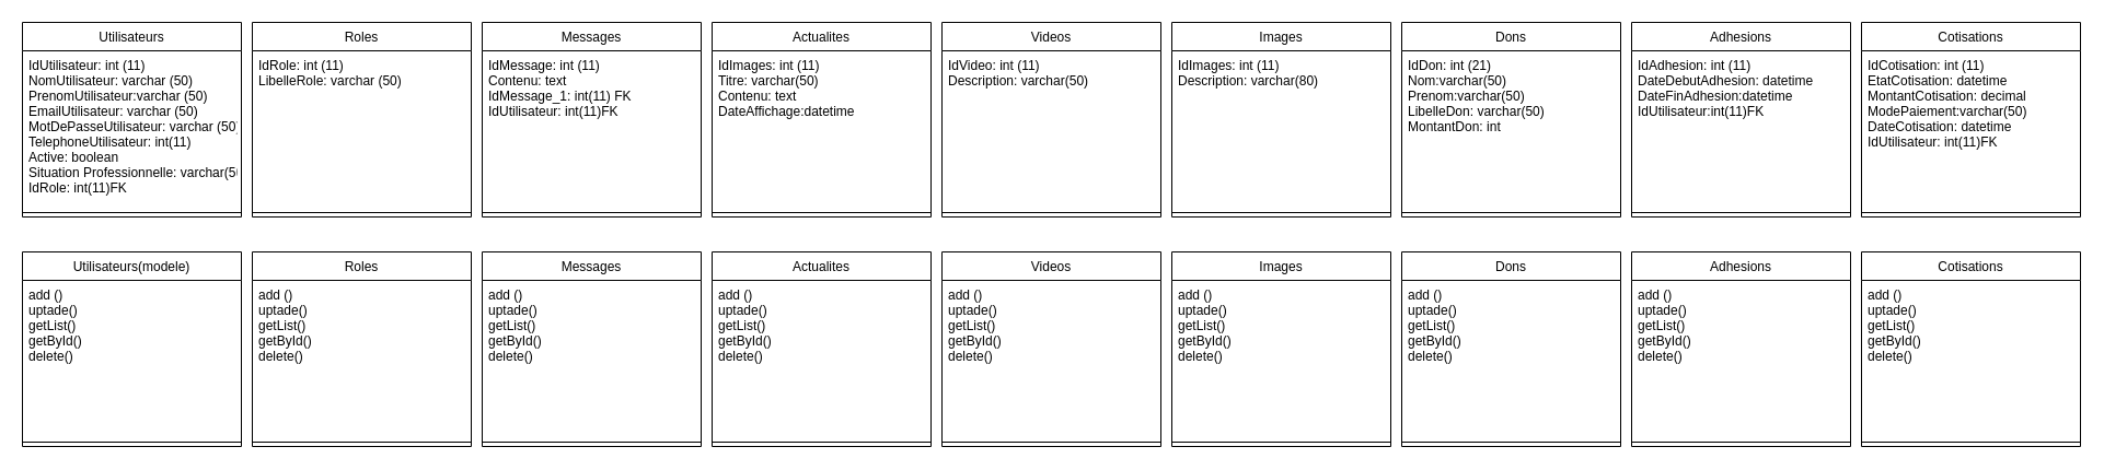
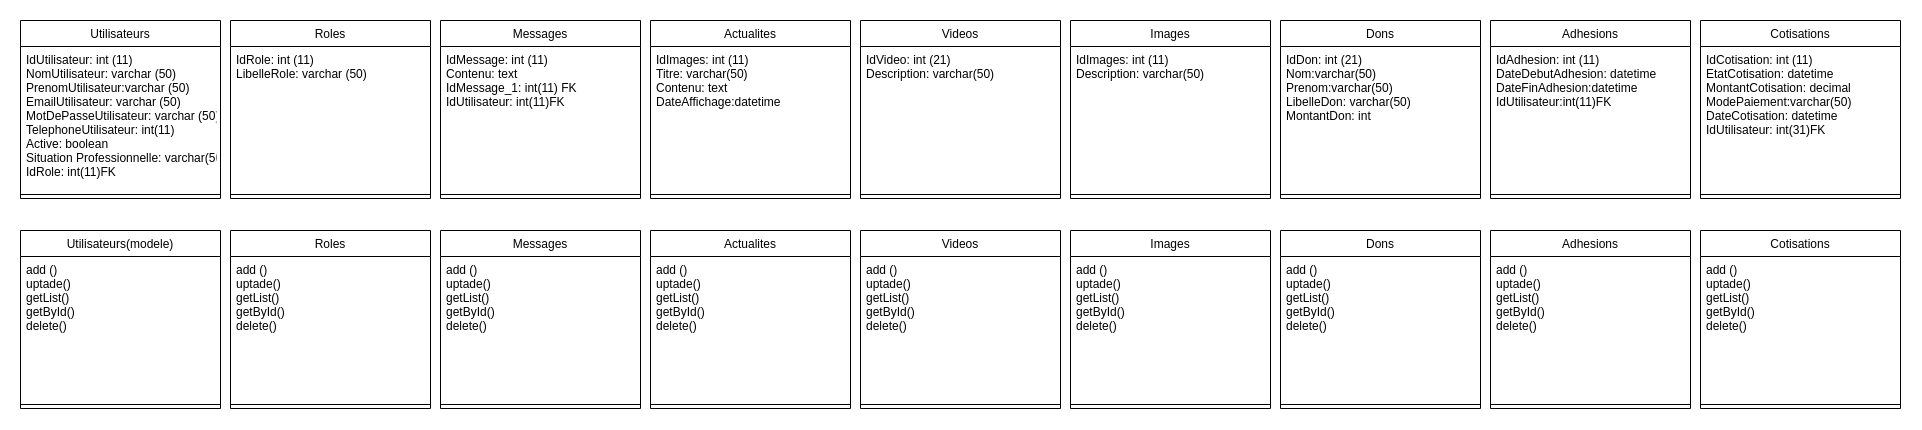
  <mxCell id="0" />
  <mxCell id="1" parent="0" />
  <mxCell id="2" value="Utilisateurs" style="swimlane;fontStyle=0;align=center;verticalAlign=top;childLayout=stackLayout;horizontal=1;startSize=26;horizontalStack=0;resizeParent=1;resizeLast=0;collapsible=1;marginBottom=0;rounded=0;shadow=0;strokeWidth=1;" parent="1" vertex="1"><mxGeometry x="20" y="20" width="200" height="178" as="geometry"><mxRectangle x="130" y="380" width="160" height="26" as="alternateBounds" /></mxGeometry></mxCell>
  <mxCell id="3" value="IdUtilisateur: int (11)&#10;NomUtilisateur: varchar (50)&#10;PrenomUtilisateur:varchar (50)&#10;EmailUtilisateur: varchar (50)&#10;MotDePasseUtilisateur: varchar (50)&#10;TelephoneUtilisateur: int(11)&#10;Active: boolean&#10;Situation Professionnelle: varchar(50)&#10;IdRole: int(11)FK&#10;&#10;" style="text;align=left;verticalAlign=top;spacingLeft=4;spacingRight=4;overflow=hidden;rotatable=0;points=[[0,0.5],[1,0.5]];portConstraint=eastwest;rounded=0;shadow=0;html=0;" parent="2" vertex="1"><mxGeometry y="26" width="200" height="144" as="geometry" /></mxCell>
  <mxCell id="4" value="" style="line;html=1;strokeWidth=1;align=left;verticalAlign=middle;spacingTop=-1;spacingLeft=3;spacingRight=3;rotatable=0;labelPosition=right;points=[];portConstraint=eastwest;" parent="2" vertex="1"><mxGeometry y="170" width="200" height="8" as="geometry" /></mxCell>
  <mxCell id="5" value="Roles" style="swimlane;fontStyle=0;align=center;verticalAlign=top;childLayout=stackLayout;horizontal=1;startSize=26;horizontalStack=0;resizeParent=1;resizeLast=0;collapsible=1;marginBottom=0;rounded=0;shadow=0;strokeWidth=1;" parent="1" vertex="1"><mxGeometry x="230" y="20" width="200" height="178" as="geometry"><mxRectangle x="130" y="380" width="160" height="26" as="alternateBounds" /></mxGeometry></mxCell>
  <mxCell id="6" value="IdRole: int (11)&#10;LibelleRole: varchar (50)&#10;&#10;" style="text;align=left;verticalAlign=top;spacingLeft=4;spacingRight=4;overflow=hidden;rotatable=0;points=[[0,0.5],[1,0.5]];portConstraint=eastwest;rounded=0;shadow=0;html=0;" parent="5" vertex="1"><mxGeometry y="26" width="200" height="144" as="geometry" /></mxCell>
  <mxCell id="7" value="" style="line;html=1;strokeWidth=1;align=left;verticalAlign=middle;spacingTop=-1;spacingLeft=3;spacingRight=3;rotatable=0;labelPosition=right;points=[];portConstraint=eastwest;" parent="5" vertex="1"><mxGeometry y="170" width="200" height="8" as="geometry" /></mxCell>
  <mxCell id="8" value="Messages" style="swimlane;fontStyle=0;align=center;verticalAlign=top;childLayout=stackLayout;horizontal=1;startSize=26;horizontalStack=0;resizeParent=1;resizeLast=0;collapsible=1;marginBottom=0;rounded=0;shadow=0;strokeWidth=1;" parent="1" vertex="1"><mxGeometry x="440" y="20" width="200" height="178" as="geometry"><mxRectangle x="130" y="380" width="160" height="26" as="alternateBounds" /></mxGeometry></mxCell>
  <mxCell id="9" value="IdMessage: int (11)&#10;Contenu: text&#10;IdMessage_1: int(11) FK&#10;IdUtilisateur: int(11)FK&#10;&#10;" style="text;align=left;verticalAlign=top;spacingLeft=4;spacingRight=4;overflow=hidden;rotatable=0;points=[[0,0.5],[1,0.5]];portConstraint=eastwest;rounded=0;shadow=0;html=0;" parent="8" vertex="1"><mxGeometry y="26" width="200" height="144" as="geometry" /></mxCell>
  <mxCell id="10" value="" style="line;html=1;strokeWidth=1;align=left;verticalAlign=middle;spacingTop=-1;spacingLeft=3;spacingRight=3;rotatable=0;labelPosition=right;points=[];portConstraint=eastwest;" parent="8" vertex="1"><mxGeometry y="170" width="200" height="8" as="geometry" /></mxCell>
  <mxCell id="11" value="Actualites" style="swimlane;fontStyle=0;align=center;verticalAlign=top;childLayout=stackLayout;horizontal=1;startSize=26;horizontalStack=0;resizeParent=1;resizeLast=0;collapsible=1;marginBottom=0;rounded=0;shadow=0;strokeWidth=1;" parent="1" vertex="1"><mxGeometry x="650" y="20" width="200" height="178" as="geometry"><mxRectangle x="130" y="380" width="160" height="26" as="alternateBounds" /></mxGeometry></mxCell>
  <mxCell id="12" value="IdImages: int (11)&#10;Titre: varchar(50)&#10;Contenu: text&#10;DateAffichage:datetime" style="text;align=left;verticalAlign=top;spacingLeft=4;spacingRight=4;overflow=hidden;rotatable=0;points=[[0,0.5],[1,0.5]];portConstraint=eastwest;rounded=0;shadow=0;html=0;" parent="11" vertex="1"><mxGeometry y="26" width="200" height="144" as="geometry" /></mxCell>
  <mxCell id="13" value="" style="line;html=1;strokeWidth=1;align=left;verticalAlign=middle;spacingTop=-1;spacingLeft=3;spacingRight=3;rotatable=0;labelPosition=right;points=[];portConstraint=eastwest;" parent="11" vertex="1"><mxGeometry y="170" width="200" height="8" as="geometry" /></mxCell>
  <mxCell id="14" value="Videos" style="swimlane;fontStyle=0;align=center;verticalAlign=top;childLayout=stackLayout;horizontal=1;startSize=26;horizontalStack=0;resizeParent=1;resizeLast=0;collapsible=1;marginBottom=0;rounded=0;shadow=0;strokeWidth=1;" parent="1" vertex="1"><mxGeometry x="860" y="20" width="200" height="178" as="geometry"><mxRectangle x="130" y="380" width="160" height="26" as="alternateBounds" /></mxGeometry></mxCell>
- <mxCell id="15" value="IdVideo: int (11)&#10;Description: varchar(50)" style="text;align=left;verticalAlign=top;spacingLeft=4;spacingRight=4;overflow=hidden;rotatable=0;points=[[0,0.5],[1,0.5]];portConstraint=eastwest;rounded=0;shadow=0;html=0;" parent="14" vertex="1"><mxGeometry y="26" width="200" height="144" as="geometry" /></mxCell>
+ <mxCell id="15" value="IdVideo: int (21)&#10;Description: varchar(50)" style="text;align=left;verticalAlign=top;spacingLeft=4;spacingRight=4;overflow=hidden;rotatable=0;points=[[0,0.5],[1,0.5]];portConstraint=eastwest;rounded=0;shadow=0;html=0;" parent="14" vertex="1"><mxGeometry y="26" width="200" height="144" as="geometry" /></mxCell>
  <mxCell id="16" value="" style="line;html=1;strokeWidth=1;align=left;verticalAlign=middle;spacingTop=-1;spacingLeft=3;spacingRight=3;rotatable=0;labelPosition=right;points=[];portConstraint=eastwest;" parent="14" vertex="1"><mxGeometry y="170" width="200" height="8" as="geometry" /></mxCell>
  <mxCell id="17" value="Images" style="swimlane;fontStyle=0;align=center;verticalAlign=top;childLayout=stackLayout;horizontal=1;startSize=26;horizontalStack=0;resizeParent=1;resizeLast=0;collapsible=1;marginBottom=0;rounded=0;shadow=0;strokeWidth=1;" parent="1" vertex="1"><mxGeometry x="1070" y="20" width="200" height="178" as="geometry"><mxRectangle x="130" y="380" width="160" height="26" as="alternateBounds" /></mxGeometry></mxCell>
- <mxCell id="18" value="IdImages: int (11)&#10;Description: varchar(80)" style="text;align=left;verticalAlign=top;spacingLeft=4;spacingRight=4;overflow=hidden;rotatable=0;points=[[0,0.5],[1,0.5]];portConstraint=eastwest;rounded=0;shadow=0;html=0;" parent="17" vertex="1"><mxGeometry y="26" width="200" height="144" as="geometry" /></mxCell>
+ <mxCell id="18" value="IdImages: int (11)&#10;Description: varchar(50)" style="text;align=left;verticalAlign=top;spacingLeft=4;spacingRight=4;overflow=hidden;rotatable=0;points=[[0,0.5],[1,0.5]];portConstraint=eastwest;rounded=0;shadow=0;html=0;" parent="17" vertex="1"><mxGeometry y="26" width="200" height="144" as="geometry" /></mxCell>
  <mxCell id="19" value="" style="line;html=1;strokeWidth=1;align=left;verticalAlign=middle;spacingTop=-1;spacingLeft=3;spacingRight=3;rotatable=0;labelPosition=right;points=[];portConstraint=eastwest;" parent="17" vertex="1"><mxGeometry y="170" width="200" height="8" as="geometry" /></mxCell>
  <mxCell id="20" value="Dons" style="swimlane;fontStyle=0;align=center;verticalAlign=top;childLayout=stackLayout;horizontal=1;startSize=26;horizontalStack=0;resizeParent=1;resizeLast=0;collapsible=1;marginBottom=0;rounded=0;shadow=0;strokeWidth=1;" parent="1" vertex="1"><mxGeometry x="1280" y="20" width="200" height="178" as="geometry"><mxRectangle x="130" y="380" width="160" height="26" as="alternateBounds" /></mxGeometry></mxCell>
  <mxCell id="21" value="IdDon: int (21)&#10;Nom:varchar(50)&#10;Prenom:varchar(50)&#10;LibelleDon: varchar(50)&#10;MontantDon: int&#10;" style="text;align=left;verticalAlign=top;spacingLeft=4;spacingRight=4;overflow=hidden;rotatable=0;points=[[0,0.5],[1,0.5]];portConstraint=eastwest;rounded=0;shadow=0;html=0;" parent="20" vertex="1"><mxGeometry y="26" width="200" height="144" as="geometry" /></mxCell>
  <mxCell id="22" value="" style="line;html=1;strokeWidth=1;align=left;verticalAlign=middle;spacingTop=-1;spacingLeft=3;spacingRight=3;rotatable=0;labelPosition=right;points=[];portConstraint=eastwest;" parent="20" vertex="1"><mxGeometry y="170" width="200" height="8" as="geometry" /></mxCell>
  <mxCell id="23" value="Adhesions" style="swimlane;fontStyle=0;align=center;verticalAlign=top;childLayout=stackLayout;horizontal=1;startSize=26;horizontalStack=0;resizeParent=1;resizeLast=0;collapsible=1;marginBottom=0;rounded=0;shadow=0;strokeWidth=1;" parent="1" vertex="1"><mxGeometry x="1490" y="20" width="200" height="178" as="geometry"><mxRectangle x="130" y="380" width="160" height="26" as="alternateBounds" /></mxGeometry></mxCell>
  <mxCell id="24" value="IdAdhesion: int (11)&#10;DateDebutAdhesion: datetime&#10;DateFinAdhesion:datetime&#10;IdUtilisateur:int(11)FK" style="text;align=left;verticalAlign=top;spacingLeft=4;spacingRight=4;overflow=hidden;rotatable=0;points=[[0,0.5],[1,0.5]];portConstraint=eastwest;rounded=0;shadow=0;html=0;" parent="23" vertex="1"><mxGeometry y="26" width="200" height="144" as="geometry" /></mxCell>
  <mxCell id="25" value="" style="line;html=1;strokeWidth=1;align=left;verticalAlign=middle;spacingTop=-1;spacingLeft=3;spacingRight=3;rotatable=0;labelPosition=right;points=[];portConstraint=eastwest;" parent="23" vertex="1"><mxGeometry y="170" width="200" height="8" as="geometry" /></mxCell>
  <mxCell id="26" value="Cotisations" style="swimlane;fontStyle=0;align=center;verticalAlign=top;childLayout=stackLayout;horizontal=1;startSize=26;horizontalStack=0;resizeParent=1;resizeLast=0;collapsible=1;marginBottom=0;rounded=0;shadow=0;strokeWidth=1;" parent="1" vertex="1"><mxGeometry x="1700" y="20" width="200" height="178" as="geometry"><mxRectangle x="130" y="380" width="160" height="26" as="alternateBounds" /></mxGeometry></mxCell>
- <mxCell id="27" value="IdCotisation: int (11)&#10;EtatCotisation: datetime&#10;MontantCotisation: decimal&#10;ModePaiement:varchar(50)&#10;DateCotisation: datetime&#10;IdUtilisateur: int(11)FK" style="text;align=left;verticalAlign=top;spacingLeft=4;spacingRight=4;overflow=hidden;rotatable=0;points=[[0,0.5],[1,0.5]];portConstraint=eastwest;rounded=0;shadow=0;html=0;" parent="26" vertex="1"><mxGeometry y="26" width="200" height="144" as="geometry" /></mxCell>
+ <mxCell id="27" value="IdCotisation: int (11)&#10;EtatCotisation: datetime&#10;MontantCotisation: decimal&#10;ModePaiement:varchar(50)&#10;DateCotisation: datetime&#10;IdUtilisateur: int(31)FK" style="text;align=left;verticalAlign=top;spacingLeft=4;spacingRight=4;overflow=hidden;rotatable=0;points=[[0,0.5],[1,0.5]];portConstraint=eastwest;rounded=0;shadow=0;html=0;" parent="26" vertex="1"><mxGeometry y="26" width="200" height="144" as="geometry" /></mxCell>
  <mxCell id="28" value="" style="line;html=1;strokeWidth=1;align=left;verticalAlign=middle;spacingTop=-1;spacingLeft=3;spacingRight=3;rotatable=0;labelPosition=right;points=[];portConstraint=eastwest;" parent="26" vertex="1"><mxGeometry y="170" width="200" height="8" as="geometry" /></mxCell>
  <mxCell id="29" value="Utilisateurs(modele)" style="swimlane;fontStyle=0;align=center;verticalAlign=top;childLayout=stackLayout;horizontal=1;startSize=26;horizontalStack=0;resizeParent=1;resizeLast=0;collapsible=1;marginBottom=0;rounded=0;shadow=0;strokeWidth=1;" parent="1" vertex="1"><mxGeometry x="20" y="230" width="200" height="178" as="geometry"><mxRectangle x="30" y="290" width="160" height="26" as="alternateBounds" /></mxGeometry></mxCell>
  <mxCell id="30" value="add ()&#10;uptade()&#10;getList()&#10;getById()&#10;delete()" style="text;align=left;verticalAlign=top;spacingLeft=4;spacingRight=4;overflow=hidden;rotatable=0;points=[[0,0.5],[1,0.5]];portConstraint=eastwest;rounded=0;shadow=0;html=0;" parent="29" vertex="1"><mxGeometry y="26" width="200" height="144" as="geometry" /></mxCell>
  <mxCell id="31" value="" style="line;html=1;strokeWidth=1;align=left;verticalAlign=middle;spacingTop=-1;spacingLeft=3;spacingRight=3;rotatable=0;labelPosition=right;points=[];portConstraint=eastwest;" parent="29" vertex="1"><mxGeometry y="170" width="200" height="8" as="geometry" /></mxCell>
  <mxCell id="32" value="Roles" style="swimlane;fontStyle=0;align=center;verticalAlign=top;childLayout=stackLayout;horizontal=1;startSize=26;horizontalStack=0;resizeParent=1;resizeLast=0;collapsible=1;marginBottom=0;rounded=0;shadow=0;strokeWidth=1;" parent="1" vertex="1"><mxGeometry x="230" y="230" width="200" height="178" as="geometry"><mxRectangle x="130" y="380" width="160" height="26" as="alternateBounds" /></mxGeometry></mxCell>
  <mxCell id="33" value="add ()&#10;uptade()&#10;getList()&#10;getById()&#10;delete()" style="text;align=left;verticalAlign=top;spacingLeft=4;spacingRight=4;overflow=hidden;rotatable=0;points=[[0,0.5],[1,0.5]];portConstraint=eastwest;rounded=0;shadow=0;html=0;" parent="32" vertex="1"><mxGeometry y="26" width="200" height="144" as="geometry" /></mxCell>
  <mxCell id="34" value="" style="line;html=1;strokeWidth=1;align=left;verticalAlign=middle;spacingTop=-1;spacingLeft=3;spacingRight=3;rotatable=0;labelPosition=right;points=[];portConstraint=eastwest;" parent="32" vertex="1"><mxGeometry y="170" width="200" height="8" as="geometry" /></mxCell>
  <mxCell id="35" value="Messages" style="swimlane;fontStyle=0;align=center;verticalAlign=top;childLayout=stackLayout;horizontal=1;startSize=26;horizontalStack=0;resizeParent=1;resizeLast=0;collapsible=1;marginBottom=0;rounded=0;shadow=0;strokeWidth=1;" parent="1" vertex="1"><mxGeometry x="440" y="230" width="200" height="178" as="geometry"><mxRectangle x="130" y="380" width="160" height="26" as="alternateBounds" /></mxGeometry></mxCell>
  <mxCell id="36" value="add ()&#10;uptade()&#10;getList()&#10;getById()&#10;delete()" style="text;align=left;verticalAlign=top;spacingLeft=4;spacingRight=4;overflow=hidden;rotatable=0;points=[[0,0.5],[1,0.5]];portConstraint=eastwest;rounded=0;shadow=0;html=0;" parent="35" vertex="1"><mxGeometry y="26" width="200" height="144" as="geometry" /></mxCell>
  <mxCell id="37" value="" style="line;html=1;strokeWidth=1;align=left;verticalAlign=middle;spacingTop=-1;spacingLeft=3;spacingRight=3;rotatable=0;labelPosition=right;points=[];portConstraint=eastwest;" parent="35" vertex="1"><mxGeometry y="170" width="200" height="8" as="geometry" /></mxCell>
  <mxCell id="38" value="Actualites" style="swimlane;fontStyle=0;align=center;verticalAlign=top;childLayout=stackLayout;horizontal=1;startSize=26;horizontalStack=0;resizeParent=1;resizeLast=0;collapsible=1;marginBottom=0;rounded=0;shadow=0;strokeWidth=1;" parent="1" vertex="1"><mxGeometry x="650" y="230" width="200" height="178" as="geometry"><mxRectangle x="130" y="380" width="160" height="26" as="alternateBounds" /></mxGeometry></mxCell>
  <mxCell id="39" value="add ()&#10;uptade()&#10;getList()&#10;getById()&#10;delete()" style="text;align=left;verticalAlign=top;spacingLeft=4;spacingRight=4;overflow=hidden;rotatable=0;points=[[0,0.5],[1,0.5]];portConstraint=eastwest;rounded=0;shadow=0;html=0;" parent="38" vertex="1"><mxGeometry y="26" width="200" height="144" as="geometry" /></mxCell>
  <mxCell id="40" value="" style="line;html=1;strokeWidth=1;align=left;verticalAlign=middle;spacingTop=-1;spacingLeft=3;spacingRight=3;rotatable=0;labelPosition=right;points=[];portConstraint=eastwest;" parent="38" vertex="1"><mxGeometry y="170" width="200" height="8" as="geometry" /></mxCell>
  <mxCell id="41" value="Videos" style="swimlane;fontStyle=0;align=center;verticalAlign=top;childLayout=stackLayout;horizontal=1;startSize=26;horizontalStack=0;resizeParent=1;resizeLast=0;collapsible=1;marginBottom=0;rounded=0;shadow=0;strokeWidth=1;" parent="1" vertex="1"><mxGeometry x="860" y="230" width="200" height="178" as="geometry"><mxRectangle x="130" y="380" width="160" height="26" as="alternateBounds" /></mxGeometry></mxCell>
  <mxCell id="42" value="add ()&#10;uptade()&#10;getList()&#10;getById()&#10;delete()" style="text;align=left;verticalAlign=top;spacingLeft=4;spacingRight=4;overflow=hidden;rotatable=0;points=[[0,0.5],[1,0.5]];portConstraint=eastwest;rounded=0;shadow=0;html=0;" parent="41" vertex="1"><mxGeometry y="26" width="200" height="144" as="geometry" /></mxCell>
  <mxCell id="43" value="" style="line;html=1;strokeWidth=1;align=left;verticalAlign=middle;spacingTop=-1;spacingLeft=3;spacingRight=3;rotatable=0;labelPosition=right;points=[];portConstraint=eastwest;" parent="41" vertex="1"><mxGeometry y="170" width="200" height="8" as="geometry" /></mxCell>
  <mxCell id="44" value="Images" style="swimlane;fontStyle=0;align=center;verticalAlign=top;childLayout=stackLayout;horizontal=1;startSize=26;horizontalStack=0;resizeParent=1;resizeLast=0;collapsible=1;marginBottom=0;rounded=0;shadow=0;strokeWidth=1;" parent="1" vertex="1"><mxGeometry x="1070" y="230" width="200" height="178" as="geometry"><mxRectangle x="130" y="380" width="160" height="26" as="alternateBounds" /></mxGeometry></mxCell>
  <mxCell id="45" value="add ()&#10;uptade()&#10;getList()&#10;getById()&#10;delete()" style="text;align=left;verticalAlign=top;spacingLeft=4;spacingRight=4;overflow=hidden;rotatable=0;points=[[0,0.5],[1,0.5]];portConstraint=eastwest;rounded=0;shadow=0;html=0;" parent="44" vertex="1"><mxGeometry y="26" width="200" height="144" as="geometry" /></mxCell>
  <mxCell id="46" value="" style="line;html=1;strokeWidth=1;align=left;verticalAlign=middle;spacingTop=-1;spacingLeft=3;spacingRight=3;rotatable=0;labelPosition=right;points=[];portConstraint=eastwest;" parent="44" vertex="1"><mxGeometry y="170" width="200" height="8" as="geometry" /></mxCell>
  <mxCell id="47" value="Dons" style="swimlane;fontStyle=0;align=center;verticalAlign=top;childLayout=stackLayout;horizontal=1;startSize=26;horizontalStack=0;resizeParent=1;resizeLast=0;collapsible=1;marginBottom=0;rounded=0;shadow=0;strokeWidth=1;" parent="1" vertex="1"><mxGeometry x="1280" y="230" width="200" height="178" as="geometry"><mxRectangle x="130" y="380" width="160" height="26" as="alternateBounds" /></mxGeometry></mxCell>
  <mxCell id="48" value="add ()&#10;uptade()&#10;getList()&#10;getById()&#10;delete()" style="text;align=left;verticalAlign=top;spacingLeft=4;spacingRight=4;overflow=hidden;rotatable=0;points=[[0,0.5],[1,0.5]];portConstraint=eastwest;rounded=0;shadow=0;html=0;" parent="47" vertex="1"><mxGeometry y="26" width="200" height="144" as="geometry" /></mxCell>
  <mxCell id="49" value="" style="line;html=1;strokeWidth=1;align=left;verticalAlign=middle;spacingTop=-1;spacingLeft=3;spacingRight=3;rotatable=0;labelPosition=right;points=[];portConstraint=eastwest;" parent="47" vertex="1"><mxGeometry y="170" width="200" height="8" as="geometry" /></mxCell>
  <mxCell id="50" value="Adhesions" style="swimlane;fontStyle=0;align=center;verticalAlign=top;childLayout=stackLayout;horizontal=1;startSize=26;horizontalStack=0;resizeParent=1;resizeLast=0;collapsible=1;marginBottom=0;rounded=0;shadow=0;strokeWidth=1;" parent="1" vertex="1"><mxGeometry x="1490" y="230" width="200" height="178" as="geometry"><mxRectangle x="130" y="380" width="160" height="26" as="alternateBounds" /></mxGeometry></mxCell>
  <mxCell id="51" value="add ()&#10;uptade()&#10;getList()&#10;getById()&#10;delete()" style="text;align=left;verticalAlign=top;spacingLeft=4;spacingRight=4;overflow=hidden;rotatable=0;points=[[0,0.5],[1,0.5]];portConstraint=eastwest;rounded=0;shadow=0;html=0;" parent="50" vertex="1"><mxGeometry y="26" width="200" height="144" as="geometry" /></mxCell>
  <mxCell id="52" value="" style="line;html=1;strokeWidth=1;align=left;verticalAlign=middle;spacingTop=-1;spacingLeft=3;spacingRight=3;rotatable=0;labelPosition=right;points=[];portConstraint=eastwest;" parent="50" vertex="1"><mxGeometry y="170" width="200" height="8" as="geometry" /></mxCell>
  <mxCell id="53" value="Cotisations" style="swimlane;fontStyle=0;align=center;verticalAlign=top;childLayout=stackLayout;horizontal=1;startSize=26;horizontalStack=0;resizeParent=1;resizeLast=0;collapsible=1;marginBottom=0;rounded=0;shadow=0;strokeWidth=1;" parent="1" vertex="1"><mxGeometry x="1700" y="230" width="200" height="178" as="geometry"><mxRectangle x="130" y="380" width="160" height="26" as="alternateBounds" /></mxGeometry></mxCell>
  <mxCell id="54" value="add ()&#10;uptade()&#10;getList()&#10;getById()&#10;delete()" style="text;align=left;verticalAlign=top;spacingLeft=4;spacingRight=4;overflow=hidden;rotatable=0;points=[[0,0.5],[1,0.5]];portConstraint=eastwest;rounded=0;shadow=0;html=0;" parent="53" vertex="1"><mxGeometry y="26" width="200" height="144" as="geometry" /></mxCell>
  <mxCell id="55" value="" style="line;html=1;strokeWidth=1;align=left;verticalAlign=middle;spacingTop=-1;spacingLeft=3;spacingRight=3;rotatable=0;labelPosition=right;points=[];portConstraint=eastwest;" parent="53" vertex="1"><mxGeometry y="170" width="200" height="8" as="geometry" /></mxCell>
